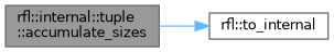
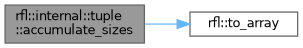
  digraph {
    rankdir=LR
    node [fontname=Helvetica fontsize=10 shape=box style=filled]
    n1 [color=gray40 fillcolor=grey60 fontcolor=black height=0.2 label="rfl::internal::tuple\l::accumulate_sizes" width=0.4]
-   n2 [color=grey40 fillcolor=white height=0.2 label="rfl::to_internal" width=0.4]
+   n2 [color=grey40 fillcolor=white height=0.2 label="rfl::to_array" width=0.4]
    n1 -> n2 [color=steelblue1 fontname=Helvetica fontsize=10 labelfontname=Helvetica labelfontsize=10 style=solid]
  }
